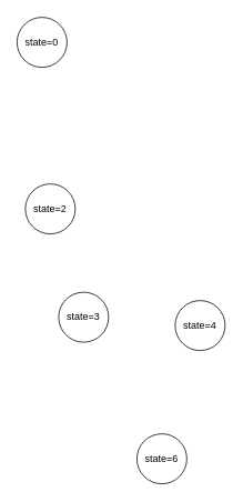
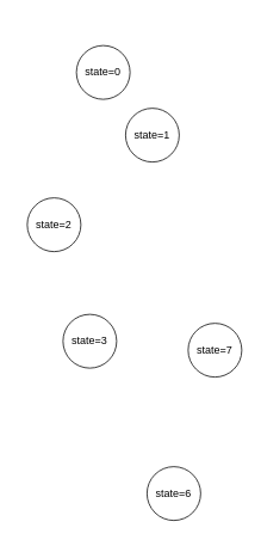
  <mxCell id="0" />
  <mxCell id="1" parent="0" />
- <mxCell id="2" value="state=0" style="ellipse;whiteSpace=wrap;html=1;aspect=fixed;" parent="1" vertex="1"><mxGeometry x="20" y="20" width="60" height="60" as="geometry" /></mxCell>
+ <mxCell id="2" value="state=0" style="ellipse;whiteSpace=wrap;html=1;aspect=fixed;" parent="1" vertex="1"><mxGeometry x="85" y="50" width="60" height="60" as="geometry" /></mxCell>
+ <mxCell id="3" value="state=1" style="ellipse;whiteSpace=wrap;html=1;aspect=fixed;" parent="1" vertex="1"><mxGeometry x="140" y="120" width="60" height="60" as="geometry" /></mxCell>
  <mxCell id="4" value="state=2" style="ellipse;whiteSpace=wrap;html=1;aspect=fixed;" parent="1" vertex="1"><mxGeometry x="30" y="220" width="60" height="60" as="geometry" /></mxCell>
  <mxCell id="5" value="state=3" style="ellipse;whiteSpace=wrap;html=1;aspect=fixed;" parent="1" vertex="1"><mxGeometry x="70" y="350" width="60" height="60" as="geometry" /></mxCell>
- <mxCell id="6" value="state=4" style="ellipse;whiteSpace=wrap;html=1;aspect=fixed;" parent="1" vertex="1"><mxGeometry x="210" y="360" width="60" height="60" as="geometry" /></mxCell>
+ <mxCell id="6" value="state=7" style="ellipse;whiteSpace=wrap;html=1;aspect=fixed;" parent="1" vertex="1"><mxGeometry x="210" y="360" width="60" height="60" as="geometry" /></mxCell>
  <mxCell id="7" value="state=6" style="ellipse;whiteSpace=wrap;html=1;aspect=fixed;" parent="1" vertex="1"><mxGeometry x="164" y="520" width="60" height="60" as="geometry" /></mxCell>
